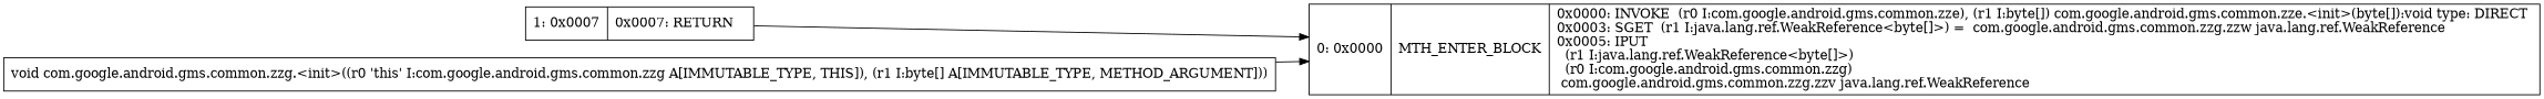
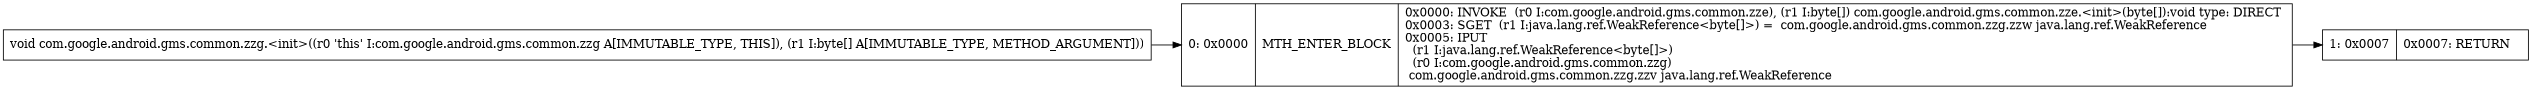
  digraph {
    rankdir=LR
    node [shape=record]
    n1 [label="{0\:\ 0x0000|MTH_ENTER_BLOCK\l|0x0000: INVOKE  (r0 I:com.google.android.gms.common.zze), (r1 I:byte[]) com.google.android.gms.common.zze.\<init\>(byte[]):void type: DIRECT \l0x0003: SGET  (r1 I:java.lang.ref.WeakReference\<byte[]\>) =  com.google.android.gms.common.zzg.zzw java.lang.ref.WeakReference \l0x0005: IPUT  \l  (r1 I:java.lang.ref.WeakReference\<byte[]\>)\l  (r0 I:com.google.android.gms.common.zzg)\l com.google.android.gms.common.zzg.zzv java.lang.ref.WeakReference \l}"]
    n2 [label="{1\:\ 0x0007|0x0007: RETURN   \l}"]
    n3 [label="{void com.google.android.gms.common.zzg.\<init\>((r0 'this' I:com.google.android.gms.common.zzg A[IMMUTABLE_TYPE, THIS]), (r1 I:byte[] A[IMMUTABLE_TYPE, METHOD_ARGUMENT])) }"]
-   n2 -> n1
+   n1 -> n2
    n3 -> n1
  }
